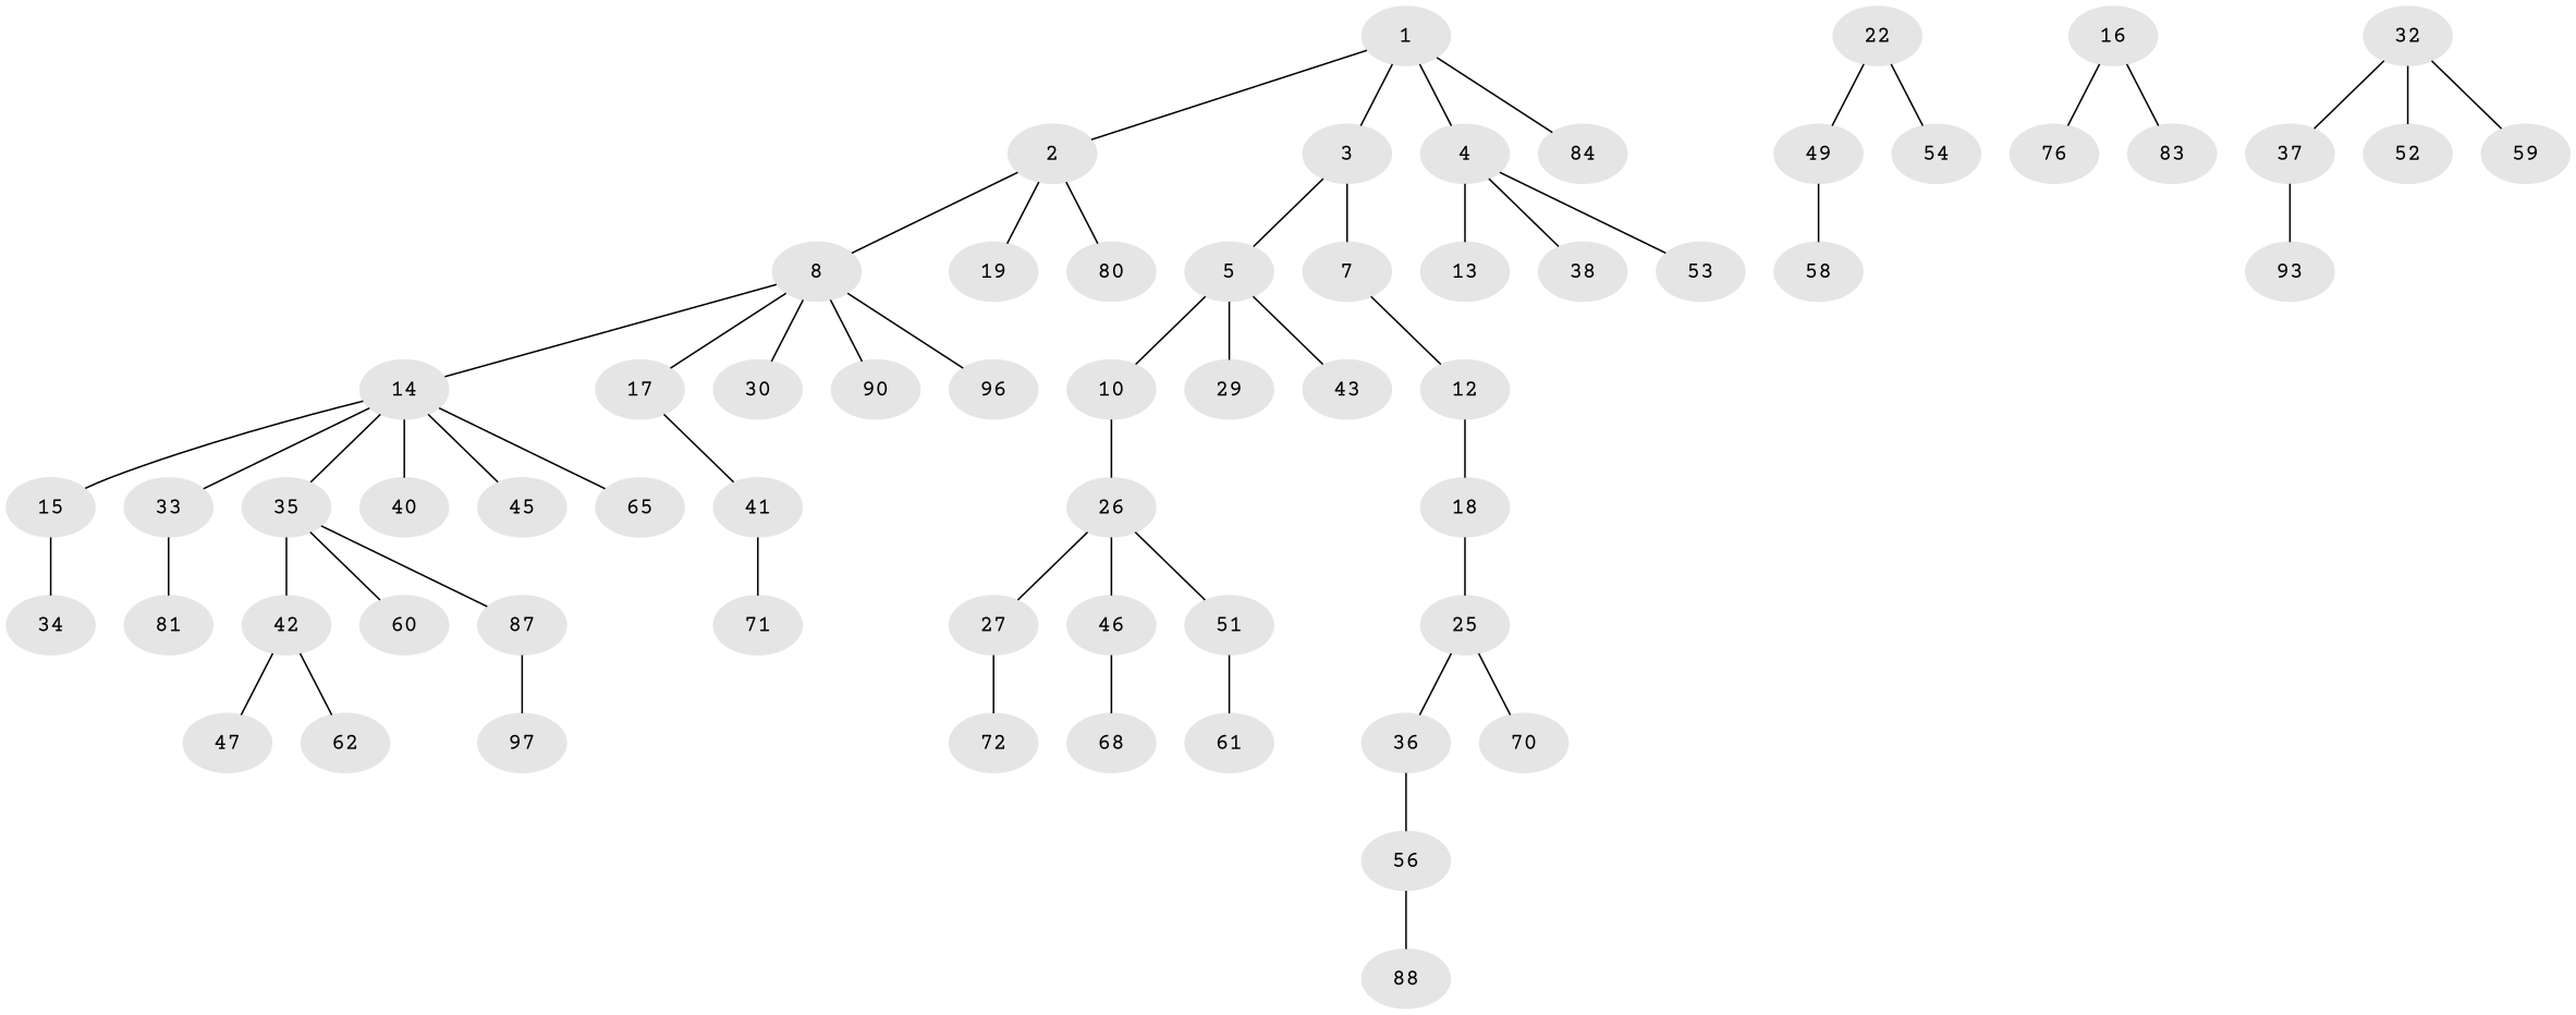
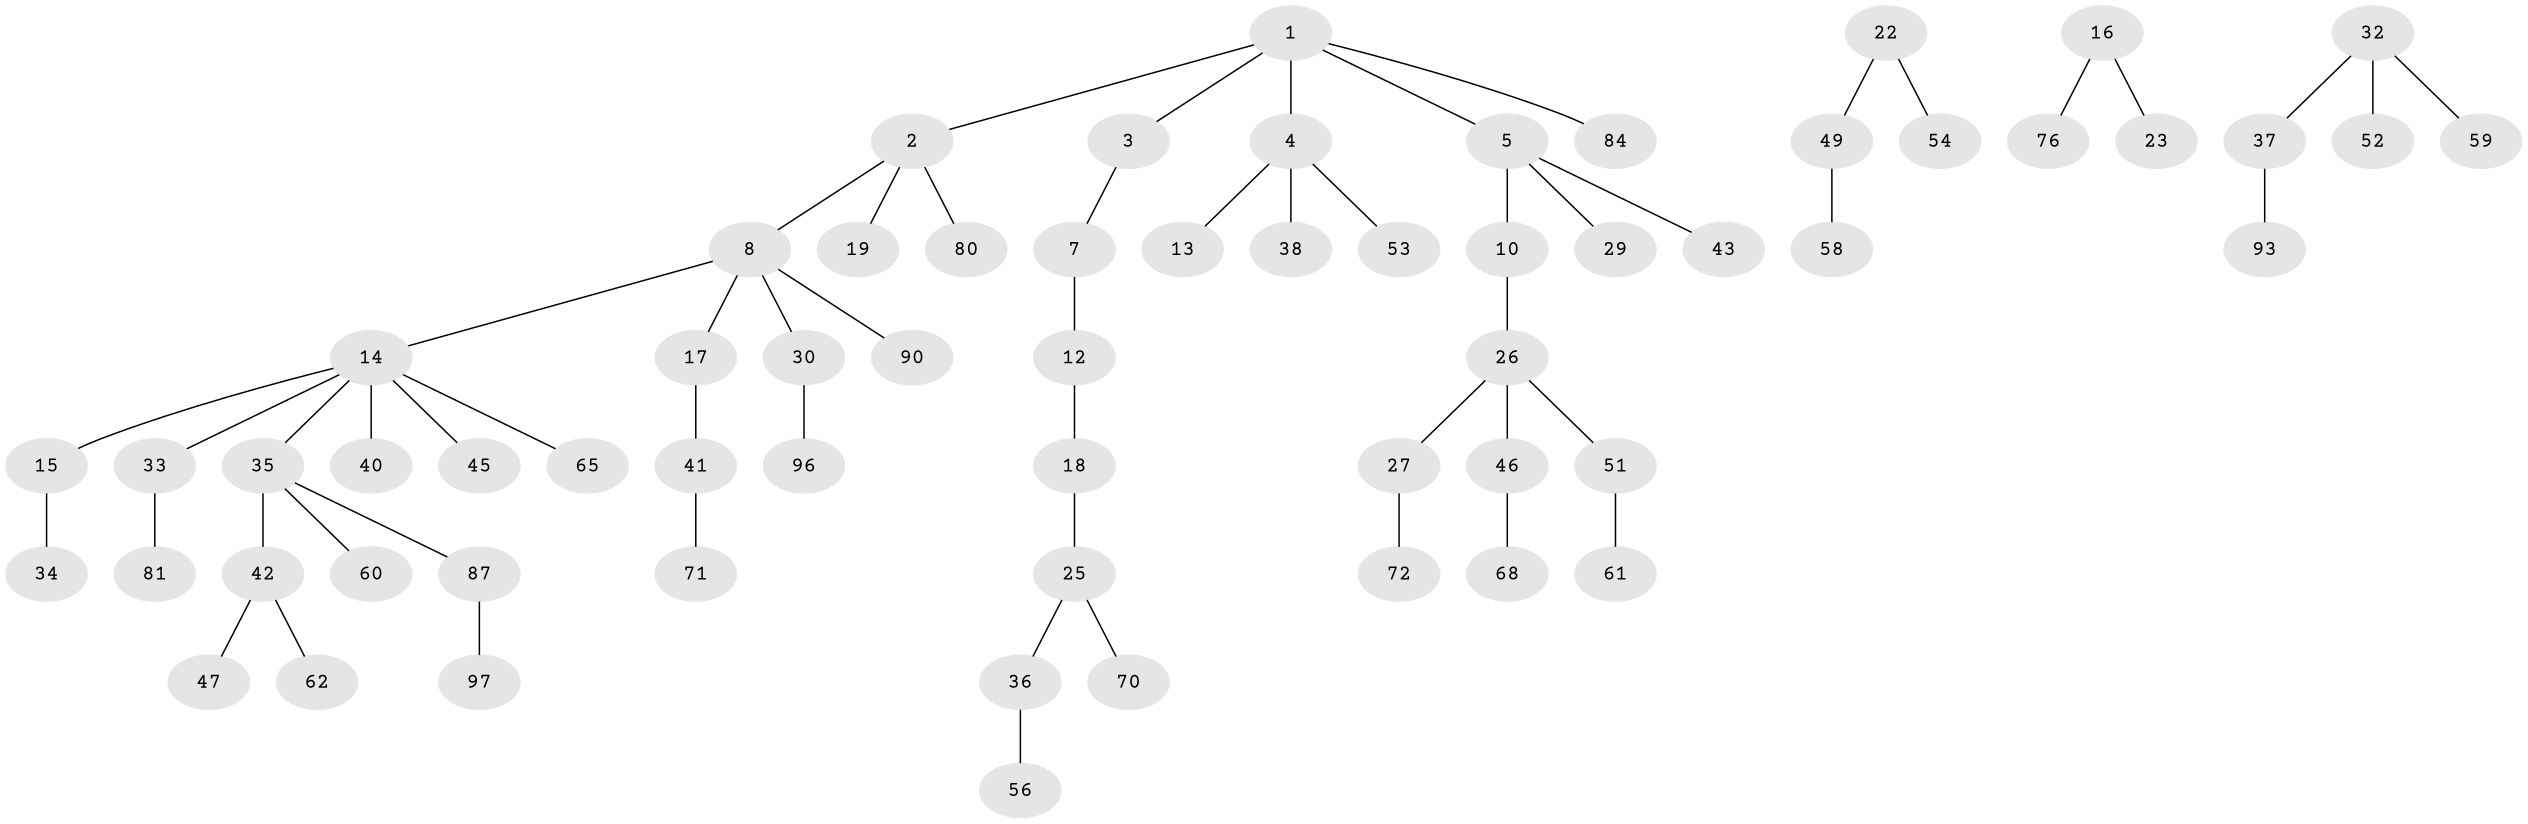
  graph {
    fontname="Courier Prime"
    node [color=gray90 fontname="Courier Prime" style=filled]
    edge [fontname="Courier Prime"]
    1 [super="+75"]
    2 [super="+57"]
    3 [super="+6"]
    4 [super="+9"]
    5 [super="+11"]
    84
    8 [super="+92"]
    19
    80
    7 [super="+85"]
    13
    38
    53
    10 [super="+21"]
    29
    43
    14 [super="+25"]
    17
    30 [super="+55"]
    90 [super="+99"]
    96
    12 [super="+50"]
    22 [super="+74"]
    49 [super="+77"]
    54 [super="+78"]
    26 [super="+28"]
    16 [super="+20"]
    76
-   83
+   83 [label=23]
    18 [super="+31"]
    15
    33 [super="+69"]
    35
    40 [super="+98"]
    45
    65
    41 [super="+44"]
    27 [super="+73"]
    46
    51 [super="+66"]
    n41 [label=25 super="+24"]
    34 [super="+67"]
    81
    42 [super="+48"]
    60
    87 [super="+91"]
    71 [super="+89"]
    36
    70
    32 [super="+39"]
    37 [super="+82"]
    52 [super="+63"]
    59 [super="+86"]
    58 [super="+64"]
    56 [super="+79"]
    72 [super="+95"]
    68
    61
    93 [super="+94"]
    47
    62
    97
-   88
    1 -- 2
    1 -- 3
    1 -- 4
-   3 -- 5
+   1 -- 5
    1 -- 84
    2 -- 8
    2 -- 19
    2 -- 80
    3 -- 7
    4 -- 13
    4 -- 38
    4 -- 53
    5 -- 10
    5 -- 29
    5 -- 43
    8 -- 14
    8 -- 17
    8 -- 30
    8 -- 90
-   8 -- 96
+   30 -- 96
    7 -- 12
    10 -- 26
    14 -- 15
    14 -- 33
    14 -- 35
    14 -- 40
    14 -- 45
    14 -- 65
    17 -- 41
    12 -- 18
    22 -- 49
    22 -- 54
    49 -- 58
    26 -- 27
    26 -- 46
    26 -- 51
    16 -- 76
    16 -- 83
    18 -- n41
    15 -- 34
    33 -- 81
    35 -- 42
    35 -- 60
    35 -- 87
    41 -- 71
    27 -- 72
    46 -- 68
    51 -- 61
    n41 -- 36
    n41 -- 70
    42 -- 47
    42 -- 62
    87 -- 97
    36 -- 56
    32 -- 37
    32 -- 52
    32 -- 59
    37 -- 93
-   56 -- 88
  }
